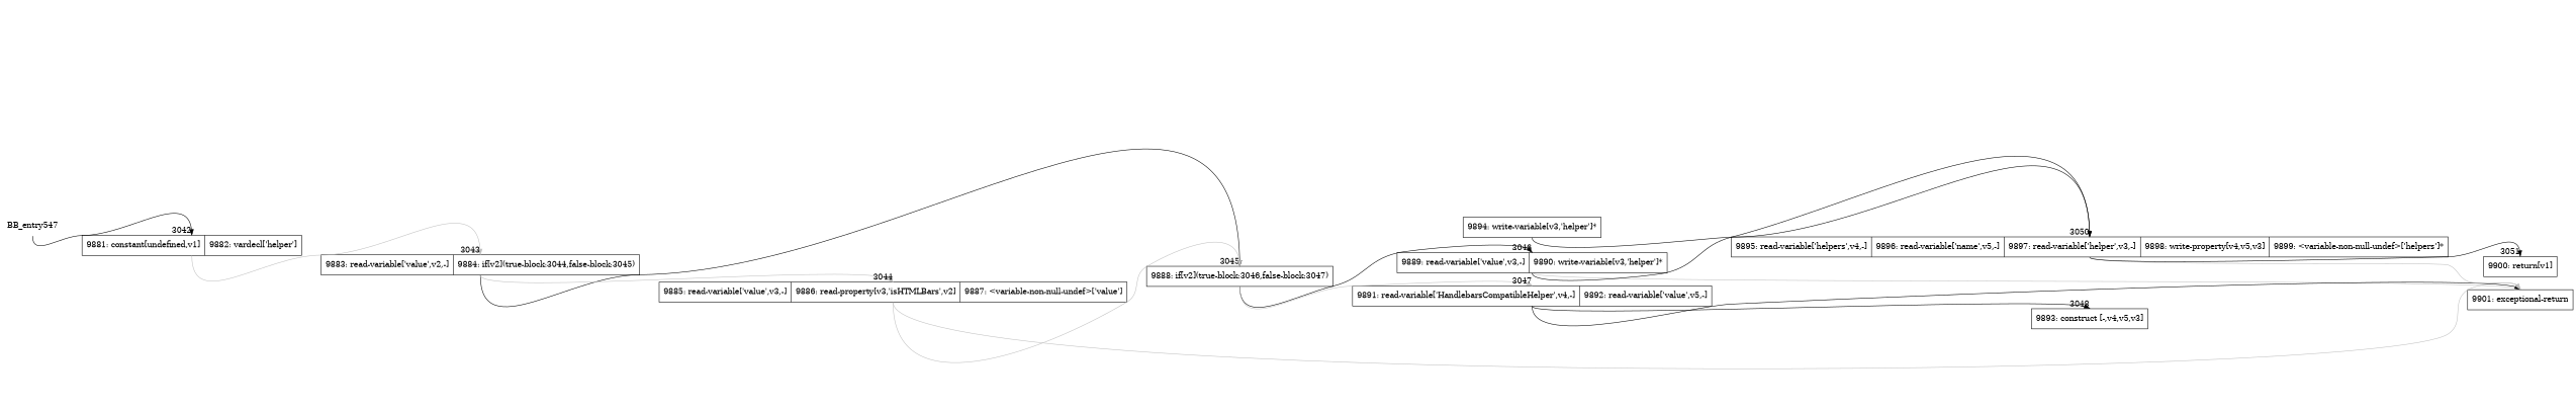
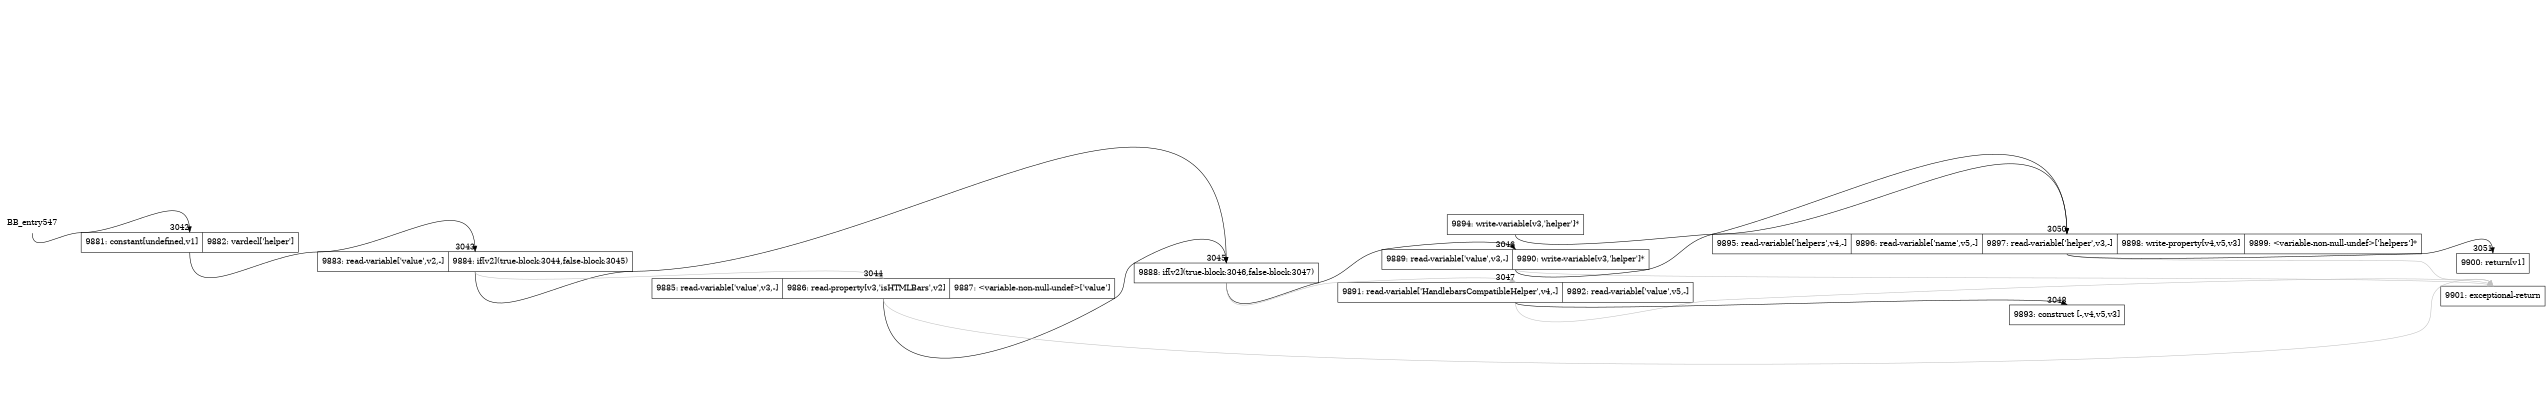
  digraph {
    rankdir=LR
    node [shape=record]
    edge [headport=n tailport=s]
    n1 [label=BB_entry547 shape=none]
    n2 [label="{9881: constant[undefined,v1]|9882: vardecl['helper']}"]
    n3 [label="{9883: read-variable['value',v2,-]|9884: if[v2](true-block:3044,false-block:3045)}"]
    n4 [label="{9888: if[v2](true-block:3046,false-block:3047)}"]
    n5 [label="{9885: read-variable['value',v3,-]|9886: read-property[v3,'isHTMLBars',v2]|9887: \<variable-non-null-undef\>['value']}"]
    n6 [label="{9889: read-variable['value',v3,-]|9890: write-variable[v3,'helper']*}"]
    n7 [label="{9891: read-variable['HandlebarsCompatibleHelper',v4,-]|9892: read-variable['value',v5,-]}"]
    n8 [label="{9901: exceptional-return}"]
    n9 [label="{9895: read-variable['helpers',v4,-]|9896: read-variable['name',v5,-]|9897: read-variable['helper',v3,-]|9898: write-property[v4,v5,v3]|9899: \<variable-non-null-undef\>['helpers']*}"]
    n10 [label="{9893: construct [-,v4,v5,v3]}"]
    n11 [label="{9900: return[v1]}"]
    n12 [label="{9894: write-variable[v3,'helper']*}"]
    n1 -> n2 [headlabel="    3042"]
-   n2 -> n3 [headlabel="      3043" color=gray]
+   n2 -> n3 [headlabel="      3043"]
    n3 -> n4 [headlabel="      3045"]
    n3 -> n5 [color=gray headlabel="      3044"]
    n4 -> n6 [headlabel="      3046"]
    n4 -> n7 [color=gray headlabel="      3047"]
-   n5 -> n4 [color=gray]
+   n5 -> n4
    n5 -> n8 [color=gray]
    n6 -> n8 [color=gray]
    n6 -> n9 [headlabel="      3050"]
-   n7 -> n8 [color=black]
+   n7 -> n8 [color=gray]
    n7 -> n10 [headlabel="      3048"]
    n9 -> n8 [color=gray]
    n9 -> n11 [headlabel="      3051"]
    n12 -> n9
  }
